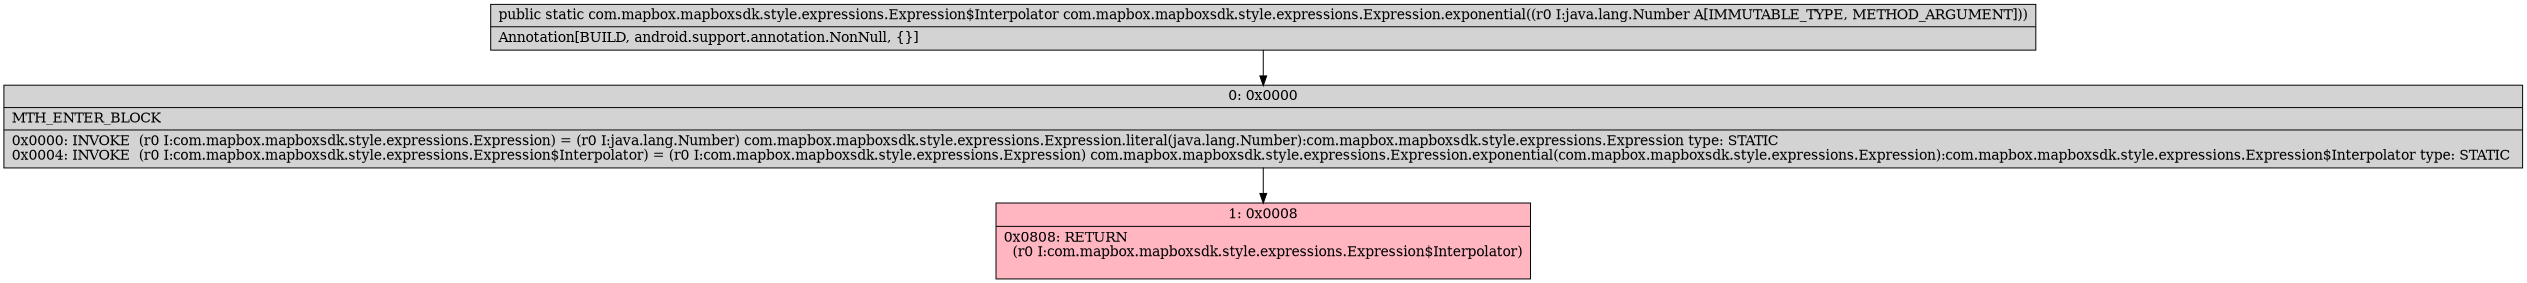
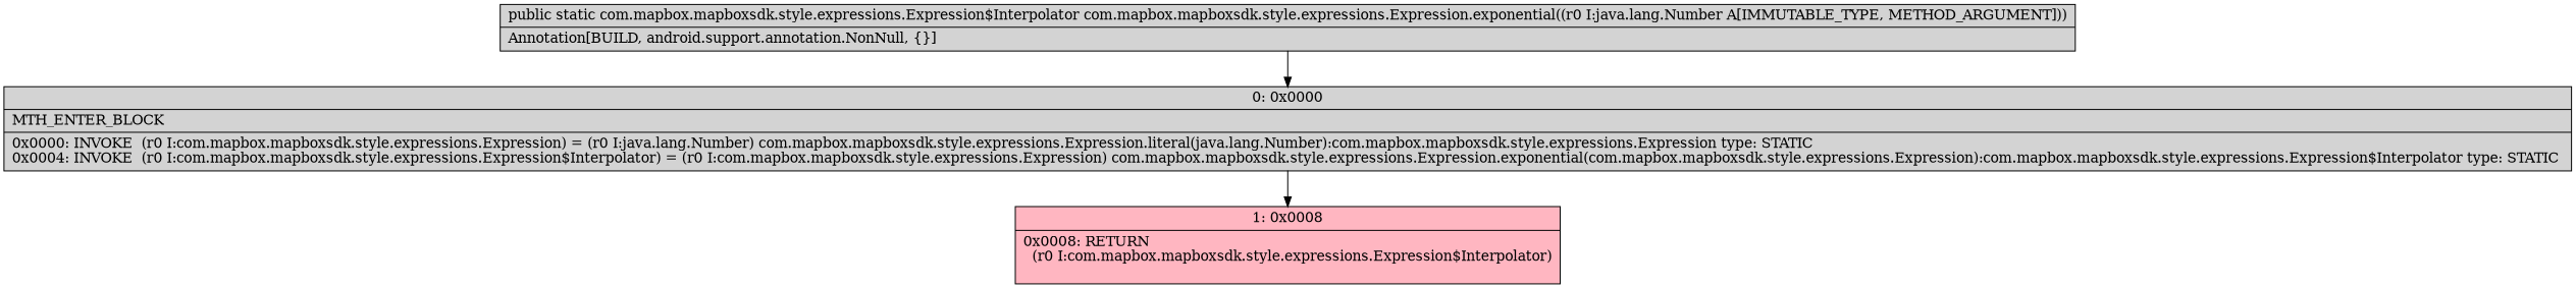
  digraph {
    node [shape=record style=filled fillcolor=lightgrey]
    edge [style=solid arrowhead=normal]
    n1 [label="{0\:\ 0x0000|MTH_ENTER_BLOCK\l|0x0000: INVOKE  (r0 I:com.mapbox.mapboxsdk.style.expressions.Expression) = (r0 I:java.lang.Number) com.mapbox.mapboxsdk.style.expressions.Expression.literal(java.lang.Number):com.mapbox.mapboxsdk.style.expressions.Expression type: STATIC \l0x0004: INVOKE  (r0 I:com.mapbox.mapboxsdk.style.expressions.Expression$Interpolator) = (r0 I:com.mapbox.mapboxsdk.style.expressions.Expression) com.mapbox.mapboxsdk.style.expressions.Expression.exponential(com.mapbox.mapboxsdk.style.expressions.Expression):com.mapbox.mapboxsdk.style.expressions.Expression$Interpolator type: STATIC \l}"]
-   n2 [label="{1\:\ 0x0008|0x0808: RETURN  \l  (r0 I:com.mapbox.mapboxsdk.style.expressions.Expression$Interpolator)\l \l}" fillcolor=lightpink]
+   n2 [label="{1\:\ 0x0008|0x0008: RETURN  \l  (r0 I:com.mapbox.mapboxsdk.style.expressions.Expression$Interpolator)\l \l}" fillcolor=lightpink]
    n3 [label="{public static com.mapbox.mapboxsdk.style.expressions.Expression$Interpolator com.mapbox.mapboxsdk.style.expressions.Expression.exponential((r0 I:java.lang.Number A[IMMUTABLE_TYPE, METHOD_ARGUMENT]))  | Annotation[BUILD, android.support.annotation.NonNull, \{\}]\l}"]
    n1 -> n2
    n3 -> n1
  }
